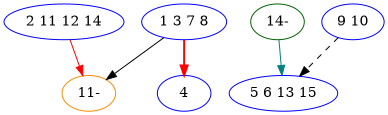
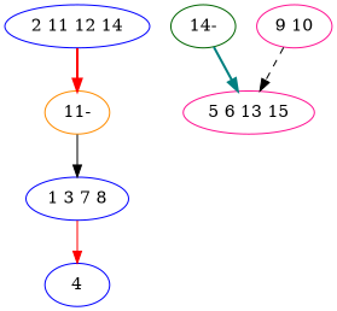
  digraph {
    node [color=blue]
    edge [color=red style=solid]
    n1 [label="2 11 12 14"]
    n2 [color=darkorange label="11-"]
    n3 [color=darkgreen label="14-"]
-   n4 [label="5 6 13 15"]
+   n4 [color=deeppink label="5 6 13 15"]
    n5 [label="1 3 7 8"]
-   n6 [label="9 10"]
+   n6 [color=deeppink label="9 10"]
    n7 [label=4]
-   n1 -> n2
-   n5 -> n2 [color=black]
-   n3 -> n4 [color=teal]
-   n5 -> n7 [style=bold]
+   n1 -> n2 [style=bold]
+   n2 -> n5 [color=black]
+   n3 -> n4 [color=teal style=bold]
+   n5 -> n7
    n6 -> n4 [color=black style=dashed]
  }
